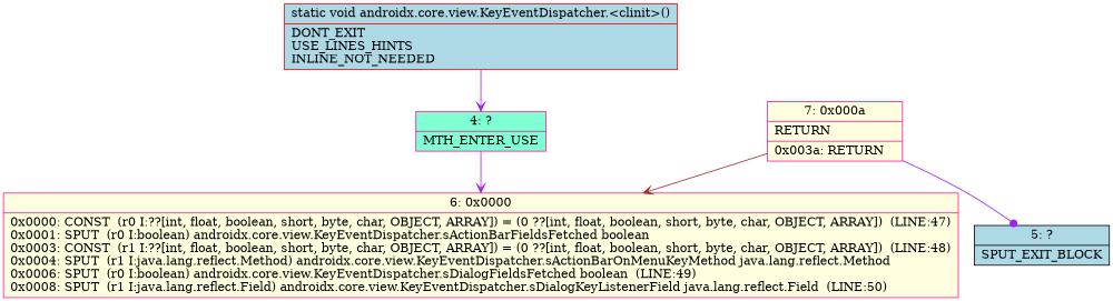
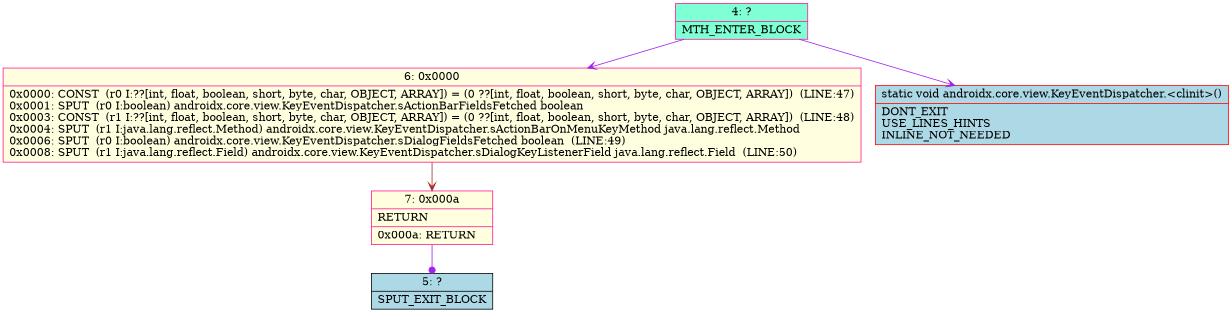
  digraph {
    node [color=deeppink fillcolor=lightyellow shape=record style=filled]
    edge [arrowhead=vee color=purple]
-   n1 [fillcolor=aquamarine label="{4\:\ ?|MTH_ENTER_USE\l}"]
+   n1 [fillcolor=aquamarine label="{4\:\ ?|MTH_ENTER_BLOCK\l}"]
    n2 [label="{6\:\ 0x0000|0x0000: CONST  (r0 I:??[int, float, boolean, short, byte, char, OBJECT, ARRAY]) = (0 ??[int, float, boolean, short, byte, char, OBJECT, ARRAY])  (LINE:47)\l0x0001: SPUT  (r0 I:boolean) androidx.core.view.KeyEventDispatcher.sActionBarFieldsFetched boolean \l0x0003: CONST  (r1 I:??[int, float, boolean, short, byte, char, OBJECT, ARRAY]) = (0 ??[int, float, boolean, short, byte, char, OBJECT, ARRAY])  (LINE:48)\l0x0004: SPUT  (r1 I:java.lang.reflect.Method) androidx.core.view.KeyEventDispatcher.sActionBarOnMenuKeyMethod java.lang.reflect.Method \l0x0006: SPUT  (r0 I:boolean) androidx.core.view.KeyEventDispatcher.sDialogFieldsFetched boolean  (LINE:49)\l0x0008: SPUT  (r1 I:java.lang.reflect.Field) androidx.core.view.KeyEventDispatcher.sDialogKeyListenerField java.lang.reflect.Field  (LINE:50)\l}"]
-   n3 [label="{7\:\ 0x000a|RETURN\l|0x003a: RETURN   \l}"]
+   n3 [label="{7\:\ 0x000a|RETURN\l|0x000a: RETURN   \l}"]
    n4 [color=black fillcolor=lightblue label="{5\:\ ?|SPUT_EXIT_BLOCK\l}"]
    n5 [color=red fillcolor=lightblue label="{static void androidx.core.view.KeyEventDispatcher.\<clinit\>()  | DONT_EXIT\lUSE_LINES_HINTS\lINLINE_NOT_NEEDED\l}"]
    n1 -> n2
-   n3 -> n2 [color=brown]
+   n2 -> n3 [color=brown]
    n3 -> n4 [arrowhead=dot]
-   n5 -> n1
+   n1 -> n5
  }
